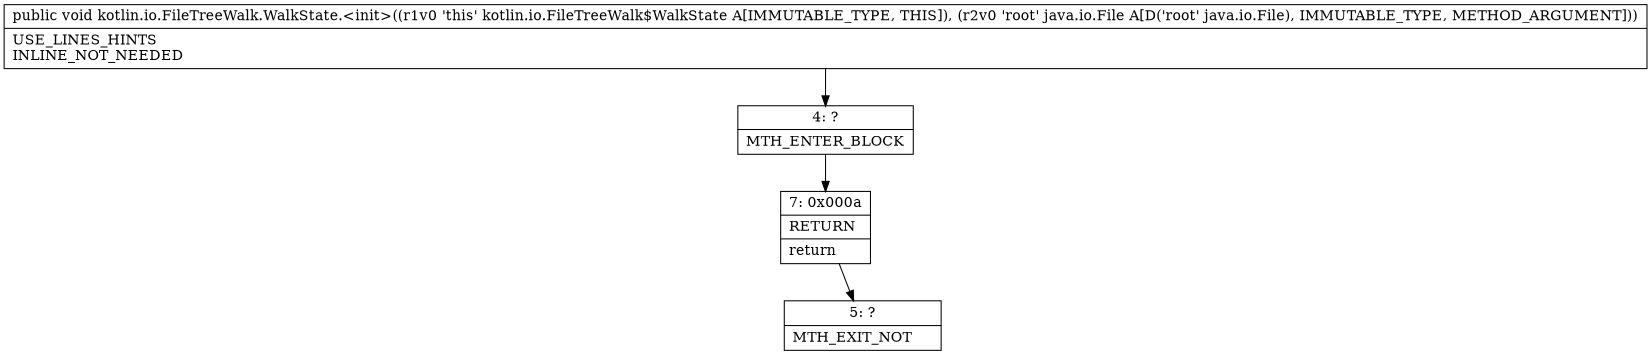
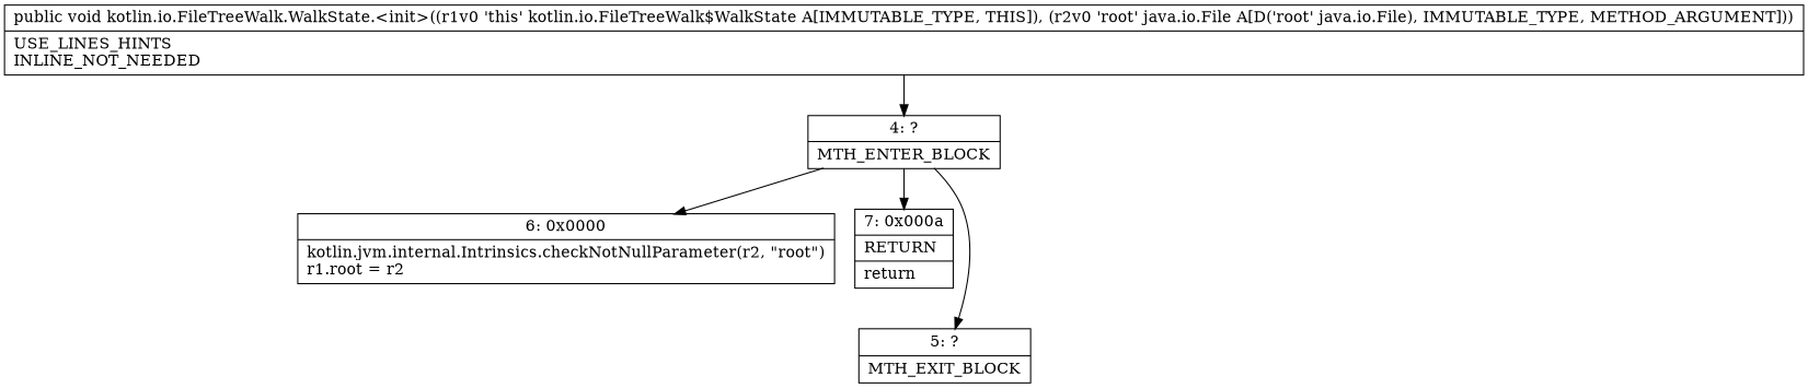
  digraph {
    node [shape=record]
    n1 [label="{4\:\ ?|MTH_ENTER_BLOCK\l}"]
+   n2 [label="{6\:\ 0x0000|kotlin.jvm.internal.Intrinsics.checkNotNullParameter(r2, \"root\")\lr1.root = r2\l}"]
    n3 [label="{7\:\ 0x000a|RETURN\l|return\l}"]
-   n4 [label="{5\:\ ?|MTH_EXIT_NOT\l}"]
+   n4 [label="{5\:\ ?|MTH_EXIT_BLOCK\l}"]
    n5 [label="{public void kotlin.io.FileTreeWalk.WalkState.\<init\>((r1v0 'this' kotlin.io.FileTreeWalk$WalkState A[IMMUTABLE_TYPE, THIS]), (r2v0 'root' java.io.File A[D('root' java.io.File), IMMUTABLE_TYPE, METHOD_ARGUMENT]))  | USE_LINES_HINTS\lINLINE_NOT_NEEDED\l}"]
+   n1 -> n2
    n1 -> n3
-   n3 -> n4
+   n1 -> n4
    n5 -> n1
  }
